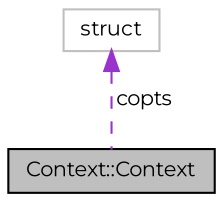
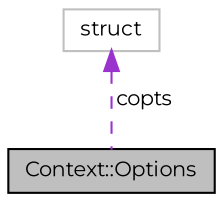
  digraph {
    fontname=Montserrat
    node [fontname=Montserrat fontsize=10 shape=record style=filled]
-   n1 [color=black fillcolor=grey75 fontcolor=black height=0.2 label="Context::Context" width=0.4]
+   n1 [color=black fillcolor=grey75 fontcolor=black height=0.2 label="Context::Options" width=0.4]
    n2 [color=grey75 fillcolor=white height=0.2 label=struct width=0.4]
    n2 -> n1 [color=darkorchid3 dir=back fontname=Montserrat fontsize=10 label=" copts" labelfontname=Helvetica labelfontsize=10 style=dashed]
  }
